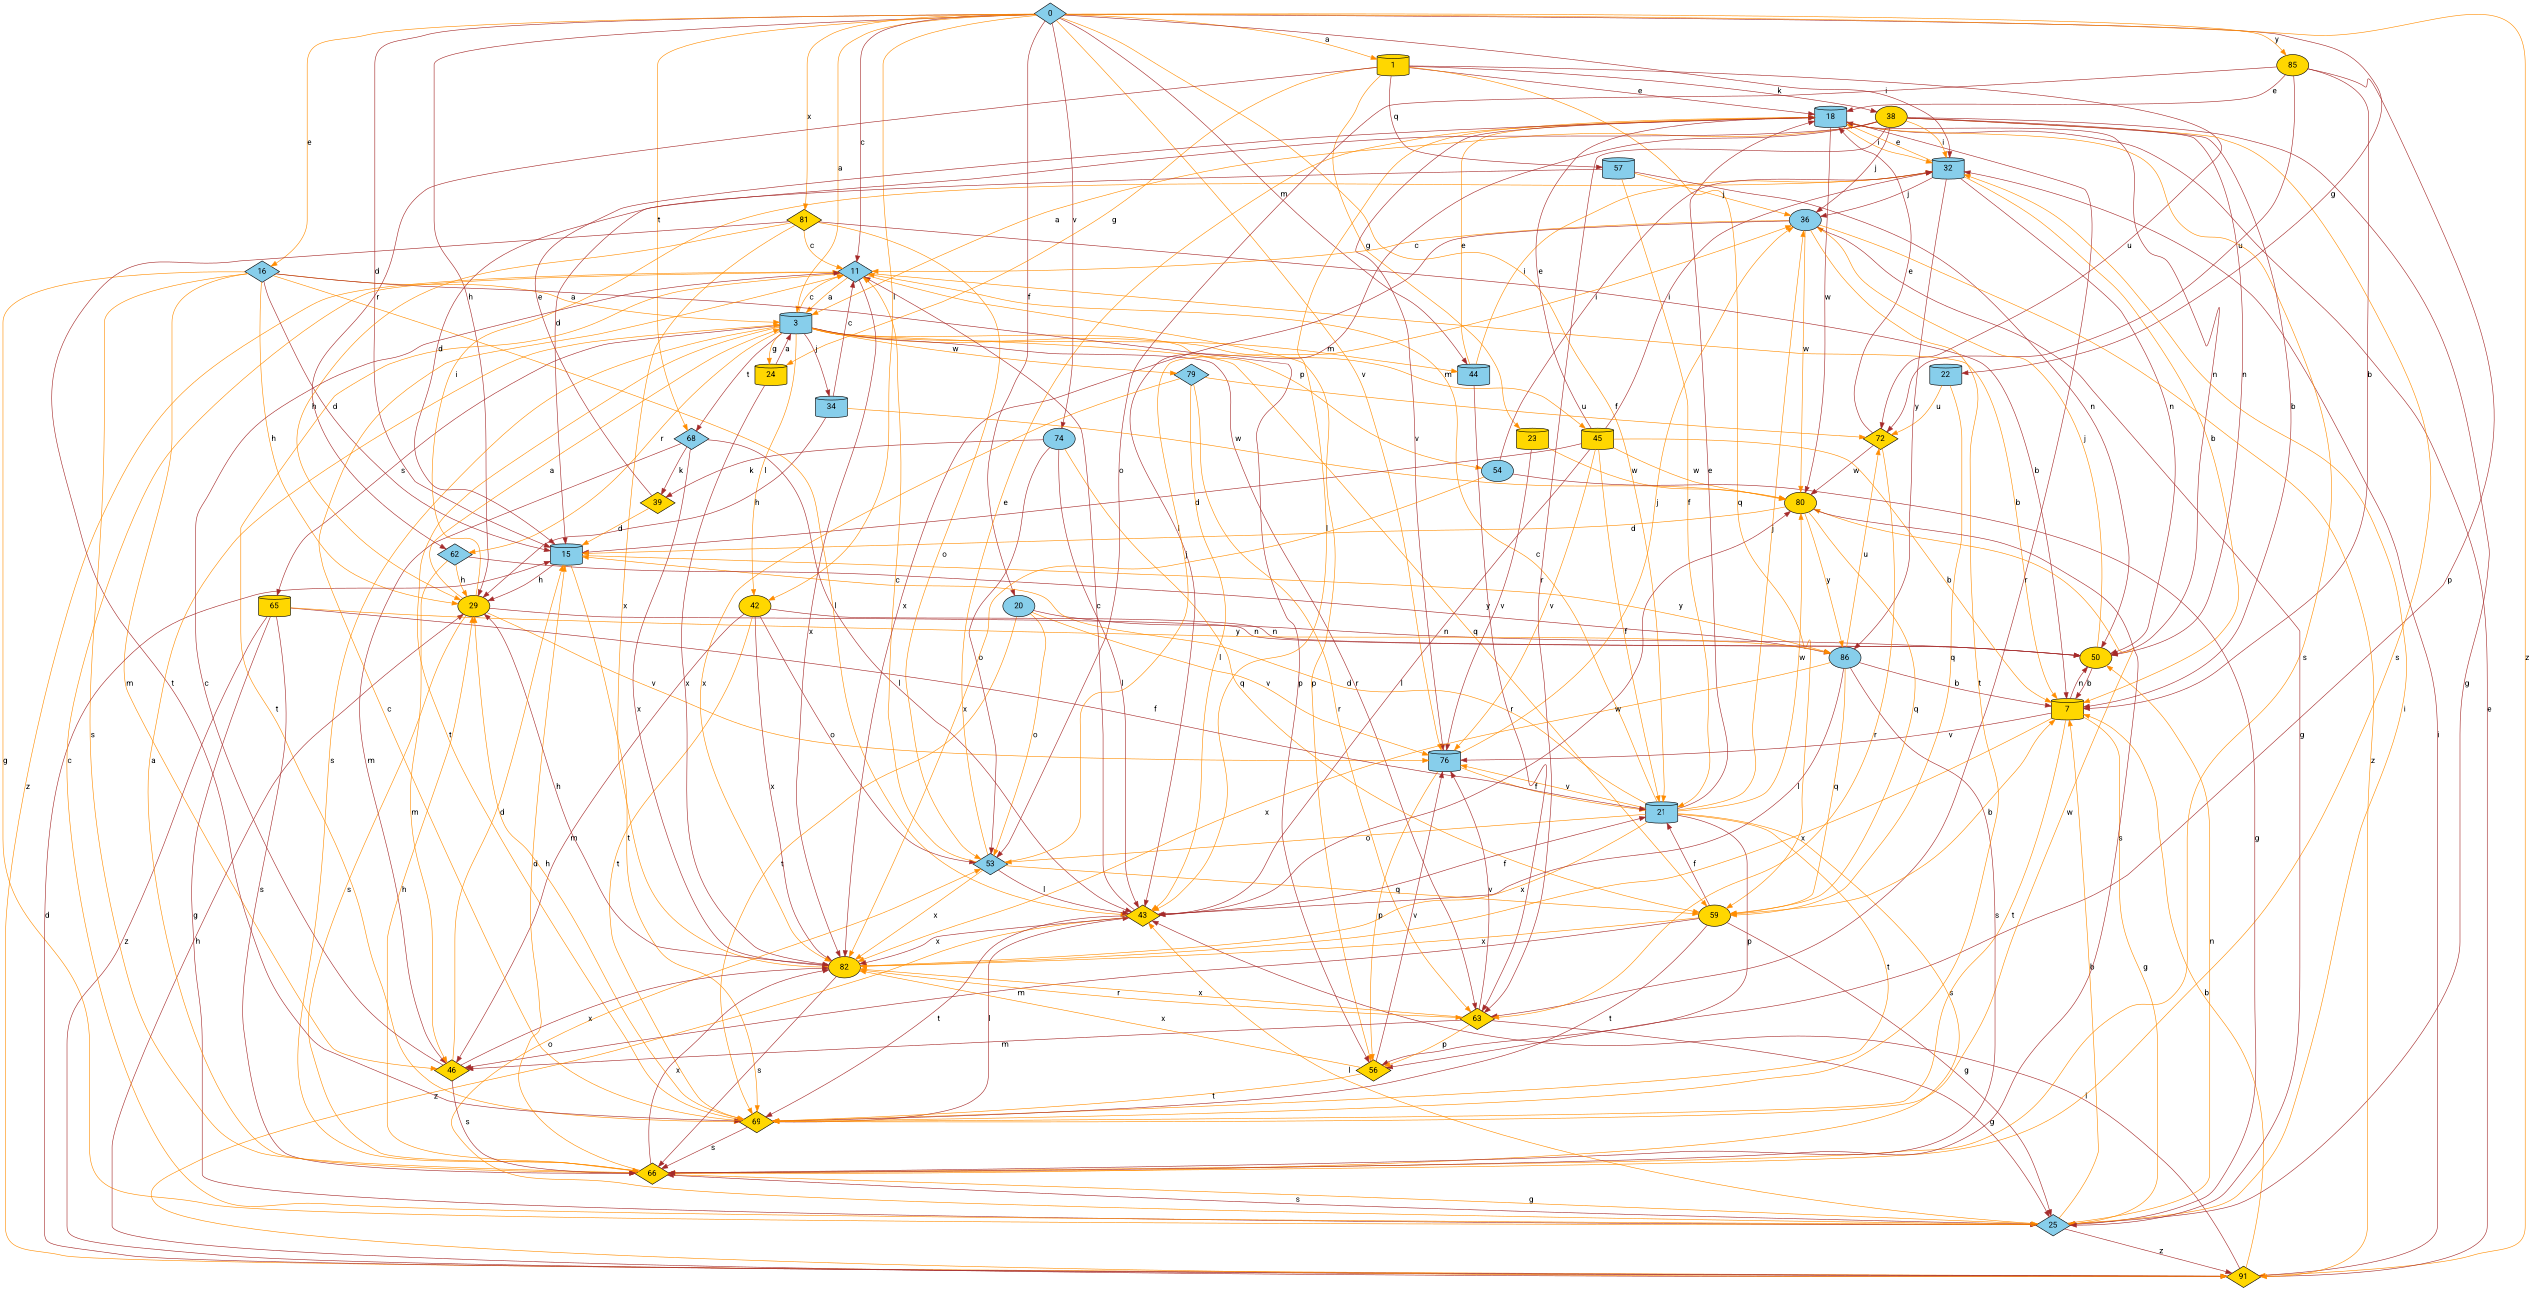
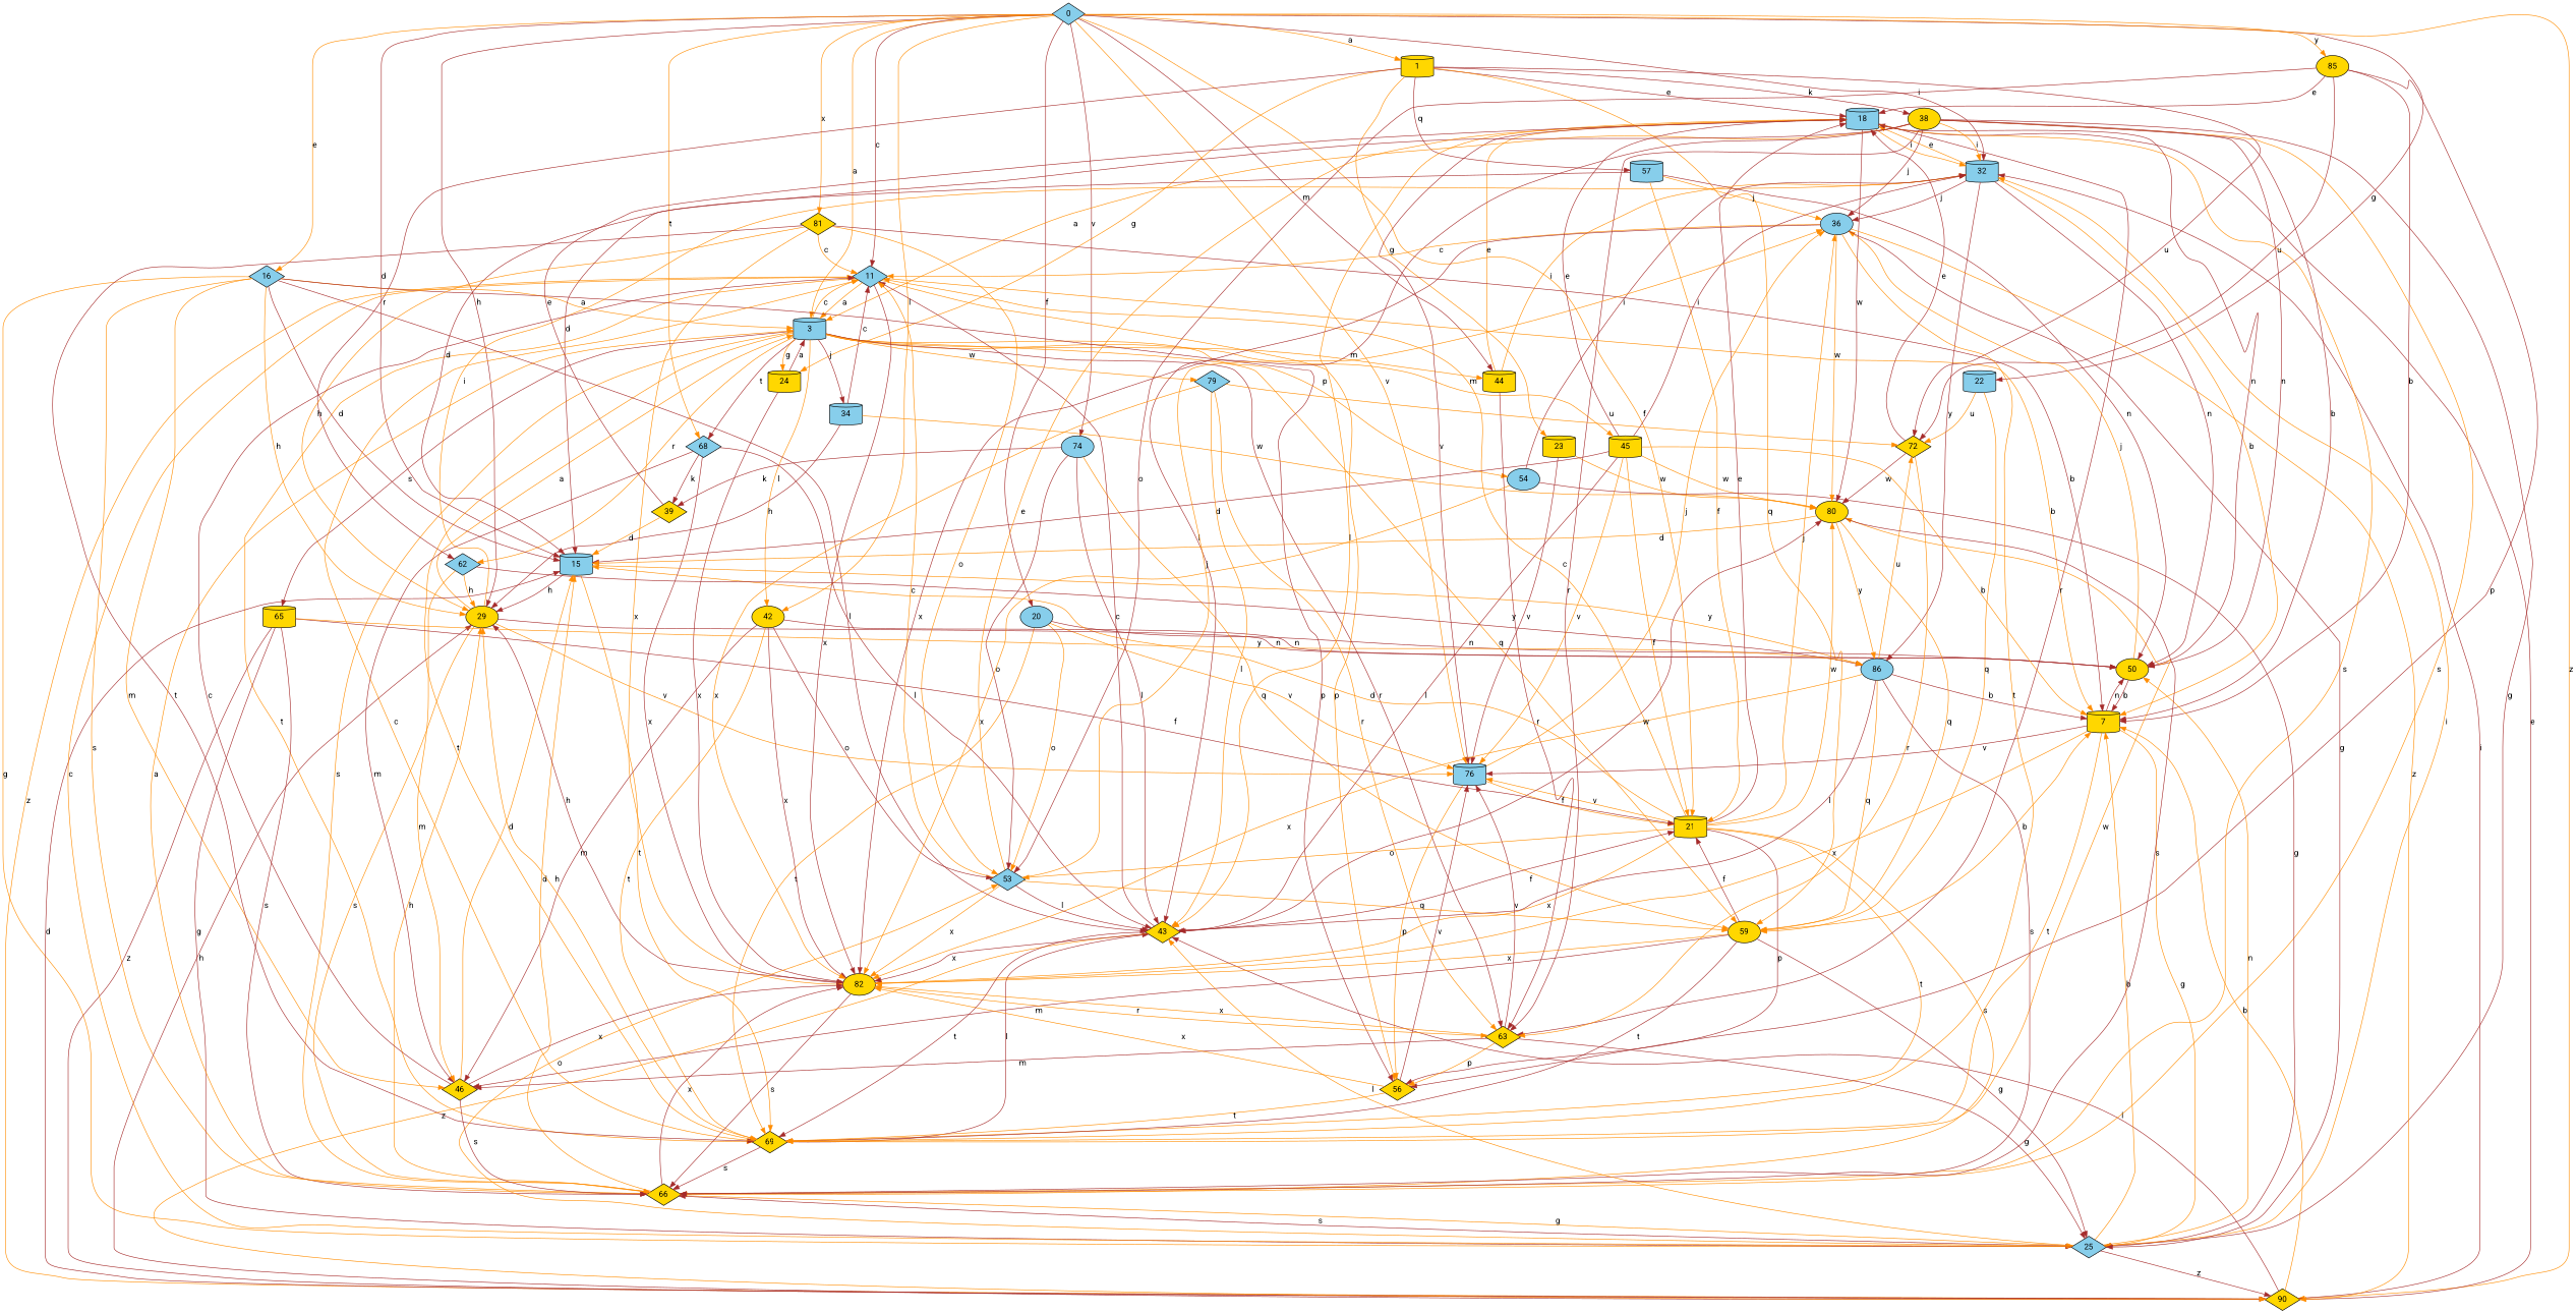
  strict digraph {
    fontname=Roboto
    node [fillcolor=gold fontname=Roboto shape=diamond style=filled]
    edge [color=darkorange fontname=Roboto]
    0 [fillcolor=skyblue]
    1 [shape=cylinder]
    3 [fillcolor=skyblue shape=cylinder]
    11 [fillcolor=skyblue]
    15 [fillcolor=skyblue shape=cylinder]
    16 [fillcolor=skyblue]
    20 [fillcolor=skyblue shape=ellipse]
-   21 [fillcolor=skyblue shape=cylinder]
+   21 [shape=cylinder]
    22 [fillcolor=skyblue shape=cylinder]
    29 [shape=ellipse]
    32 [fillcolor=skyblue shape=cylinder]
    42 [shape=ellipse]
-   44 [fillcolor=skyblue shape=cylinder]
+   44 [shape=cylinder]
    68 [fillcolor=skyblue]
    74 [fillcolor=skyblue shape=ellipse]
    76 [fillcolor=skyblue shape=cylinder]
    81
    85 [shape=ellipse]
-   90 [label=91]
+   90
    18 [fillcolor=skyblue shape=cylinder]
    23 [shape=cylinder]
    24 [shape=cylinder]
    38 [shape=ellipse]
    57 [fillcolor=skyblue shape=cylinder]
    59 [shape=ellipse]
    62 [fillcolor=skyblue]
    72
    34 [fillcolor=skyblue shape=cylinder]
    45 [shape=cylinder]
    54 [fillcolor=skyblue shape=ellipse]
    63
    65 [shape=cylinder]
    66
    69
    79 [fillcolor=skyblue]
    7 [shape=cylinder]
    82 [shape=ellipse]
    56
    86 [fillcolor=skyblue shape=ellipse]
    25 [fillcolor=skyblue]
    43
    46
    50 [shape=ellipse]
    53 [fillcolor=skyblue]
    80 [shape=ellipse]
    36 [fillcolor=skyblue shape=ellipse]
    39
    0 -> 1 [label=a]
    0 -> 3 [label=a]
    0 -> 11 [color=brown label=c]
    0 -> 15 [color=brown label=d]
    0 -> 16 [label=e]
    0 -> 20 [color=brown label=f]
    0 -> 21 [label=f]
    0 -> 22 [color=brown label=g]
    0 -> 29 [color=brown label=h]
    0 -> 32 [color=brown label=i]
    0 -> 42 [label=l]
    0 -> 44 [color=brown label=m]
    0 -> 68 [label=t]
    0 -> 74 [color=brown label=v]
    0 -> 76 [label=v]
    0 -> 81 [label=x]
    0 -> 85 [label=y]
    0 -> 90 [label=z]
    1 -> 18 [color=brown label=e]
    1 -> 23 [label=g]
    1 -> 24 [label=g]
    1 -> 38 [color=brown label=k]
    1 -> 57 [color=brown label=q]
    1 -> 59 [label=q]
    1 -> 62 [color=brown label=r]
    1 -> 72 [color=brown label=u]
    3 -> 11 [label=c]
    3 -> 42 [label=l]
    3 -> 44 [label=m]
    3 -> 68 [color=brown label=t]
    3 -> 24 [label=g]
    3 -> 59 [label=q]
    3 -> 62 [label=r]
    3 -> 34 [color=brown label=j]
    3 -> 45 [label=m]
    3 -> 54 [label=p]
    3 -> 63 [color=brown label=r]
    3 -> 65 [color=brown label=s]
    3 -> 66 [label=s]
    3 -> 69 [label=t]
    3 -> 79 [label=w]
    11 -> 3 [label=a]
    11 -> 90 [label=z]
    11 -> 69 [label=t]
    11 -> 7 [label=b]
    11 -> 82 [color=brown label=x]
    11 -> 56 [label=p]
    15 -> 29 [color=brown label=h]
    15 -> 69 [label=t]
    15 -> 86 [label=y]
    16 -> 3 [label=a]
    16 -> 15 [color=brown label=d]
    16 -> 29 [label=h]
    16 -> 66 [label=s]
    16 -> 56 [color=brown label=p]
    16 -> 25 [label=g]
-   16 -> 43 [label=l]
+   16 -> 43 [color=brown label=l]
    16 -> 46 [label=m]
    20 -> 76 [label=v]
    20 -> 69 [label=t]
    20 -> 50 [color=brown label=n]
    20 -> 53 [label=o]
    21 -> 11 [label=c]
    21 -> 15 [label=d]
    21 -> 76 [label=v]
    21 -> 18 [color=brown label=e]
    21 -> 66 [label=s]
    21 -> 69 [label=t]
    21 -> 82 [label=x]
    21 -> 56 [color=brown label=p]
    21 -> 53 [label=o]
    21 -> 80 [label=w]
    21 -> 36 [label=j]
    22 -> 59 [label=q]
    22 -> 72 [label=u]
    29 -> 3 [label=a]
    29 -> 32 [label=i]
    29 -> 76 [label=v]
    29 -> 66 [label=s]
    29 -> 50 [color=brown label=n]
    32 -> 18 [label=e]
    32 -> 7 [label=b]
    32 -> 86 [color=brown label=y]
    32 -> 50 [color=brown label=n]
    32 -> 36 [color=brown label=j]
    42 -> 69 [label=t]
    42 -> 82 [color=brown label=x]
    42 -> 46 [color=brown label=m]
    42 -> 50 [color=brown label=n]
    42 -> 53 [color=brown label=o]
    44 -> 32 [label=i]
    44 -> 18 [label=e]
    44 -> 63 [color=brown label=r]
    68 -> 82 [color=brown label=x]
    68 -> 43 [color=brown label=l]
    68 -> 46 [color=brown label=m]
    68 -> 39 [color=brown label=k]
    74 -> 59 [label=q]
    74 -> 43 [color=brown label=l]
    74 -> 53 [color=brown label=o]
    74 -> 39 [color=brown label=k]
    76 -> 21 [label=f]
    76 -> 56 [label=p]
    76 -> 36 [label=j]
    81 -> 11 [label=c]
    81 -> 29 [label=h]
    81 -> 69 [color=brown label=t]
    81 -> 7 [color=brown label=b]
    81 -> 82 [label=x]
    81 -> 53 [label=o]
    85 -> 18 [color=brown label=e]
    85 -> 72 [color=brown label=u]
    85 -> 7 [color=brown label=b]
    85 -> 56 [color=brown label=p]
    85 -> 53 [color=brown label=o]
    90 -> 15 [color=brown label=d]
    90 -> 29 [color=brown label=h]
    90 -> 32 [color=brown label=i]
    90 -> 18 [color=brown label=e]
    90 -> 7 [label=b]
    90 -> 43 [color=brown label=l]
    18 -> 32 [label=i]
    18 -> 76 [color=brown label=v]
    18 -> 63 [color=brown label=r]
    18 -> 66 [label=s]
    18 -> 43 [label=l]
    18 -> 50 [color=brown label=n]
    18 -> 80 [color=brown label=w]
    23 -> 76 [color=brown label=v]
    23 -> 80 [label=w]
    24 -> 3 [color=brown label=a]
    24 -> 82 [color=brown label=x]
    38 -> 3 [label=a]
    38 -> 15 [color=brown label=d]
    38 -> 32 [label=i]
    38 -> 63 [color=brown label=r]
    38 -> 66 [label=s]
    38 -> 7 [color=brown label=b]
    38 -> 25 [color=brown label=g]
    38 -> 43 [color=brown label=l]
    38 -> 50 [color=brown label=n]
    38 -> 36 [color=brown label=j]
    57 -> 15 [color=brown label=d]
    57 -> 21 [label=f]
    57 -> 50 [color=brown label=n]
    57 -> 36 [label=j]
    59 -> 21 [color=brown label=f]
    59 -> 69 [color=brown label=t]
    59 -> 7 [label=b]
    59 -> 82 [label=x]
    59 -> 25 [color=brown label=g]
    59 -> 46 [color=brown label=m]
    62 -> 29 [label=h]
    62 -> 86 [color=brown label=y]
    62 -> 46 [label=m]
    72 -> 18 [color=brown label=e]
    72 -> 63 [label=r]
    72 -> 80 [color=brown label=w]
    34 -> 11 [color=brown label=c]
    34 -> 29 [color=brown label=h]
    34 -> 80 [label=w]
    45 -> 15 [color=brown label=d]
    45 -> 21 [label=f]
    45 -> 32 [color=brown label=i]
    45 -> 76 [label=v]
    45 -> 18 [color=brown label=e]
    45 -> 7 [label=b]
    45 -> 43 [color=brown label=l]
    45 -> 80 [label=w]
    54 -> 32 [color=brown label=i]
    54 -> 82 [label=x]
    54 -> 25 [color=brown label=g]
    63 -> 76 [color=brown label=v]
    63 -> 82 [label=x]
    63 -> 56 [label=p]
    63 -> 25 [color=brown label=g]
    63 -> 46 [color=brown label=m]
    65 -> 21 [color=brown label=f]
    65 -> 90 [color=brown label=z]
    65 -> 66 [color=brown label=s]
    65 -> 86 [label=y]
    65 -> 25 [color=brown label=g]
    66 -> 3 [label=a]
    66 -> 15 [label=d]
    66 -> 29 [label=h]
    66 -> 82 [color=brown label=x]
    66 -> 25 [label=g]
    69 -> 11 [label=c]
    69 -> 29 [label=h]
    69 -> 66 [color=brown label=s]
    69 -> 43 [color=brown label=l]
    69 -> 80 [label=w]
    79 -> 72 [label=u]
    79 -> 63 [label=r]
    79 -> 82 [label=x]
    79 -> 43 [label=l]
    7 -> 76 [color=brown label=v]
    7 -> 69 [label=t]
    7 -> 82 [label=x]
    7 -> 25 [label=g]
    7 -> 50 [color=brown label=n]
    82 -> 29 [color=brown label=h]
    82 -> 63 [label=r]
    82 -> 66 [color=brown label=s]
    56 -> 76 [color=brown label=v]
    56 -> 69 [label=t]
    56 -> 82 [label=x]
    86 -> 59 [label=q]
    86 -> 72 [label=u]
    86 -> 66 [color=brown label=s]
    86 -> 7 [color=brown label=b]
    86 -> 82 [label=x]
    86 -> 43 [color=brown label=l]
    25 -> 11 [label=c]
    25 -> 32 [label=i]
    25 -> 90 [color=brown label=z]
    25 -> 66 [color=brown label=s]
    25 -> 7 [label=b]
    25 -> 43 [label=l]
    25 -> 50 [label=n]
    25 -> 53 [label=o]
    43 -> 11 [color=brown label=c]
    43 -> 21 [color=brown label=f]
    43 -> 90 [label=z]
    43 -> 69 [color=brown label=t]
    43 -> 82 [color=brown label=x]
    43 -> 80 [color=brown label=w]
    46 -> 11 [color=brown label=c]
    46 -> 15 [label=d]
    46 -> 66 [color=brown label=s]
    46 -> 82 [color=brown label=x]
    50 -> 7 [color=brown label=b]
    50 -> 36 [label=j]
    53 -> 11 [label=c]
    53 -> 18 [label=e]
    53 -> 59 [label=q]
    53 -> 82 [label=x]
    53 -> 43 [color=brown label=l]
    53 -> 36 [label=j]
    80 -> 15 [label=d]
    80 -> 59 [label=q]
    80 -> 66 [color=brown label=s]
    80 -> 86 [label=y]
    36 -> 11 [label=c]
    36 -> 90 [label=z]
    36 -> 69 [label=t]
    36 -> 82 [color=brown label=x]
    36 -> 25 [color=brown label=g]
    36 -> 80 [label=w]
    39 -> 15 [label=d]
    39 -> 18 [color=brown label=e]
  }
